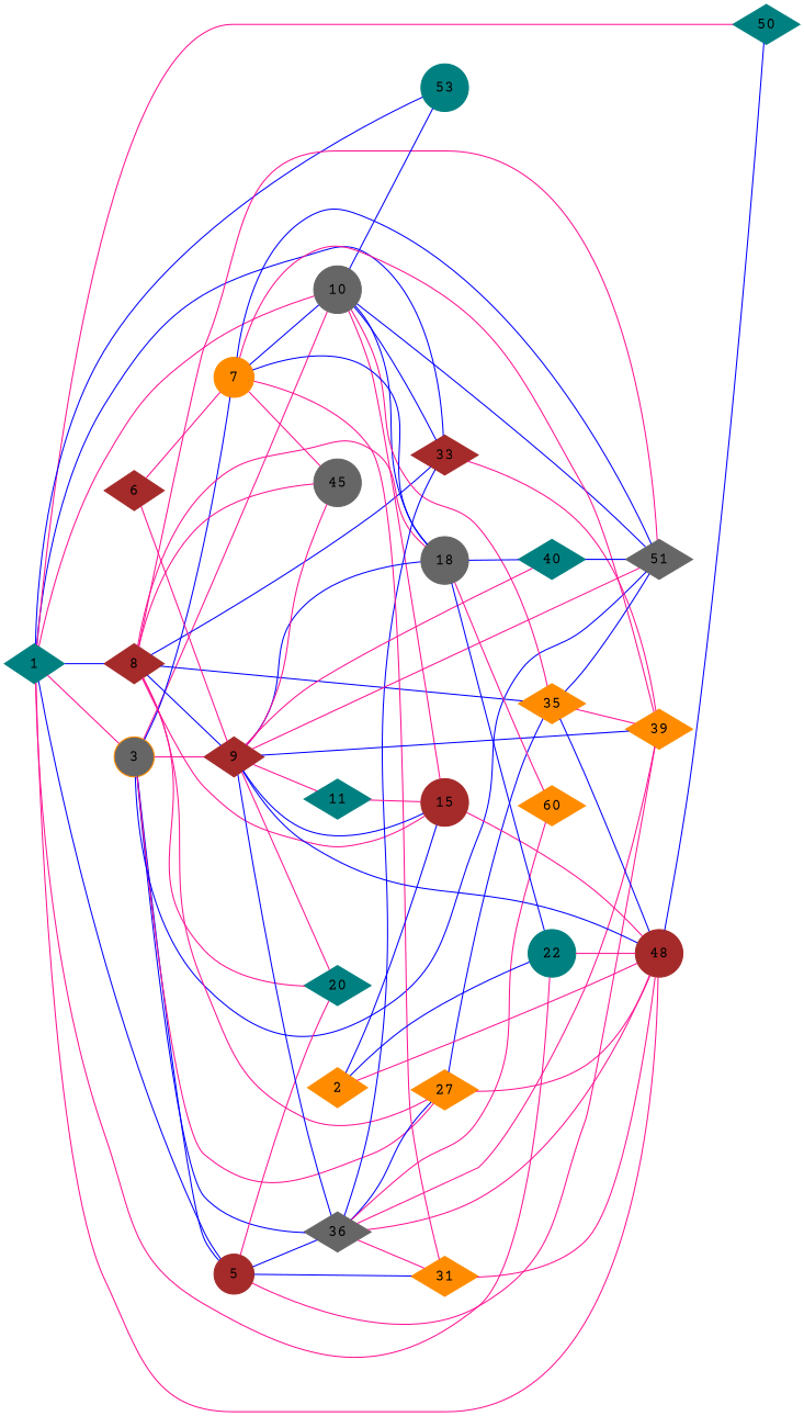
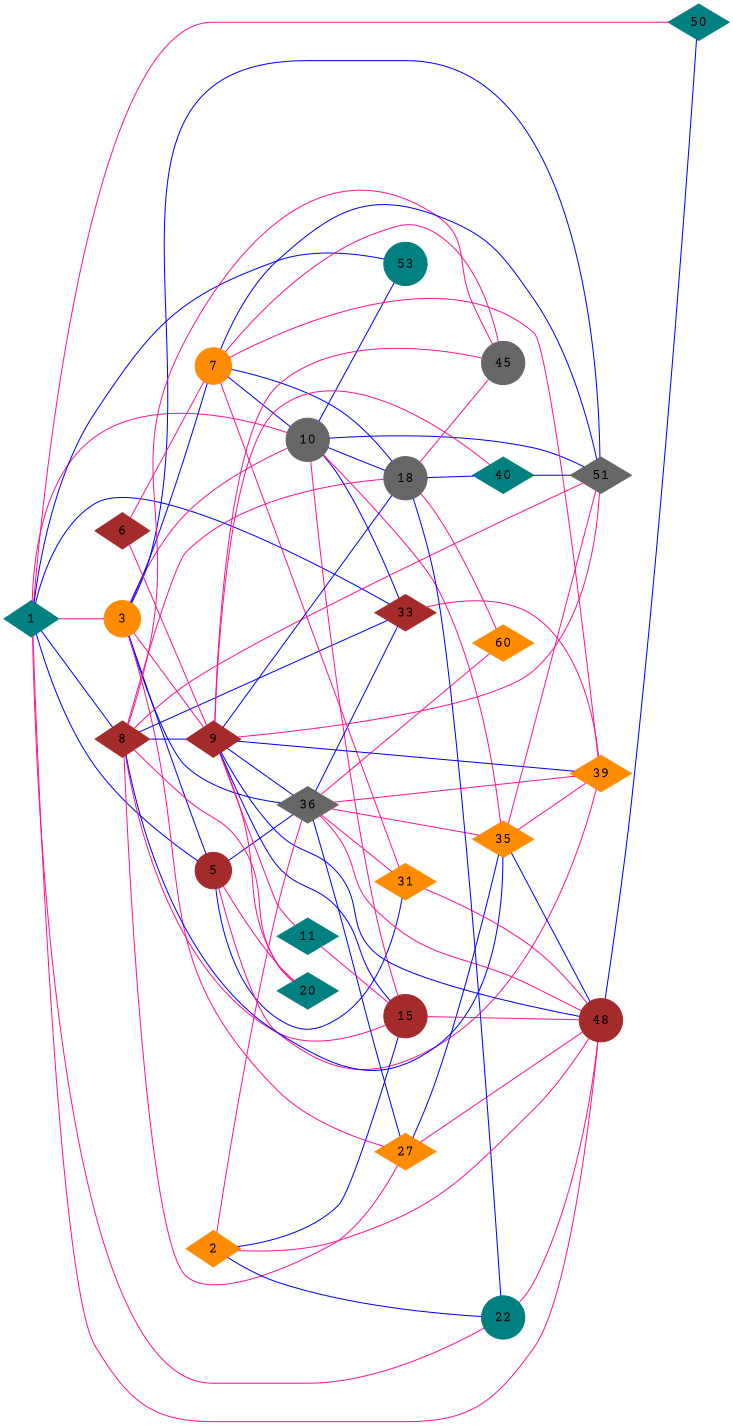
  graph {
    fontname="Courier Prime"
    rankdir=LR
    node [color=darkorange fontname="Courier Prime" shape=diamond style=filled]
    edge [color=deeppink fontname="Courier Prime"]
    1 [color=teal super="+12+4"]
-   3 [shape=circle super="+19+26+34+47" fillcolor=gray40]
+   3 [shape=circle super="+19+26+34+47"]
    5 [color=brown shape=circle super="+46+55"]
    8 [color=brown super="+13"]
    10 [color=gray40 shape=circle super="+25"]
    22 [color=teal shape=circle super="+24"]
    33 [color=brown]
    48 [color=brown shape=circle super="+63"]
    50 [color=teal]
    53 [color=teal shape=circle]
    n11 [color=gray40 label=36 super="+32+21"]
    7 [shape=circle super="+14"]
    9 [color=brown super="+37+17+52+65+42"]
    27 [super="+49"]
    51 [color=gray40 super="+62"]
    20 [color=teal]
    31 [super="+38"]
    39 [super="+66+43"]
    15 [color=brown shape=circle super="+29"]
    18 [color=gray40 shape=circle super="+36+44"]
    45 [color=gray40 shape=circle]
    35 [super="+54"]
    2 [super="+61"]
    60
    11 [color=teal]
    40 [color=teal]
    6 [color=brown]
    1 -- 3 [weight=2]
    1 -- 5 [color=blue]
    1 -- 8 [color=blue]
    1 -- 10
    1 -- 22
    1 -- 33 [color=blue]
    1 -- 48
    1 -- 50 [weight=2]
    1 -- 53 [color=blue]
    3 -- 5 [color=blue]
    3 -- 10 [weight=2]
    3 -- n11 [color=blue weight=2]
    3 -- 7 [color=blue weight=2]
    3 -- 9
    3 -- 27 [weight=2]
    3 -- 51 [color=blue]
    5 -- n11 [color=blue weight=2]
    5 -- 20
    5 -- 31 [color=blue]
    5 -- 39
    8 -- 33 [color=blue]
    8 -- 9 [color=blue]
    8 -- 27
    8 -- 51
    8 -- 20
    8 -- 15
    8 -- 18
    8 -- 45
    8 -- 35 [color=blue weight=2]
    10 -- 33 [color=blue]
    10 -- 53 [color=blue]
    10 -- 51 [color=blue]
    10 -- 15
    10 -- 18 [color=blue]
    10 -- 35
    22 -- 48 [weight=2]
    33 -- 39
    48 -- 50 [color=blue]
    n11 -- 33 [color=blue]
    n11 -- 48
    n11 -- 27 [color=blue]
    n11 -- 31
    n11 -- 39
+   n11 -- 35
    n11 -- 60
    7 -- 10 [color=blue]
    7 -- 51 [color=blue]
    7 -- 31
    7 -- 39
    7 -- 18 [color=blue]
    7 -- 45
    9 -- 48 [color=blue weight=2]
    9 -- n11 [color=blue]
    9 -- 51
    9 -- 20
    9 -- 39 [color=blue]
    9 -- 15 [color=blue weight=2]
    9 -- 18 [color=blue]
    9 -- 45
    9 -- 11
    9 -- 40 [weight=2]
    27 -- 48
    27 -- 35 [color=blue]
    31 -- 48
    15 -- 48
    18 -- 22 [color=blue]
+   18 -- 45
    18 -- 60
    18 -- 40 [color=blue]
    35 -- 48 [color=blue]
-   35 -- 51 [color=blue]
+   35 -- 51
    35 -- 39
    2 -- 22 [color=blue]
    2 -- 48
+   2 -- n11
    2 -- 15 [color=blue]
    11 -- 15
    40 -- 51 [color=blue]
    6 -- 7
    6 -- 9
  }
